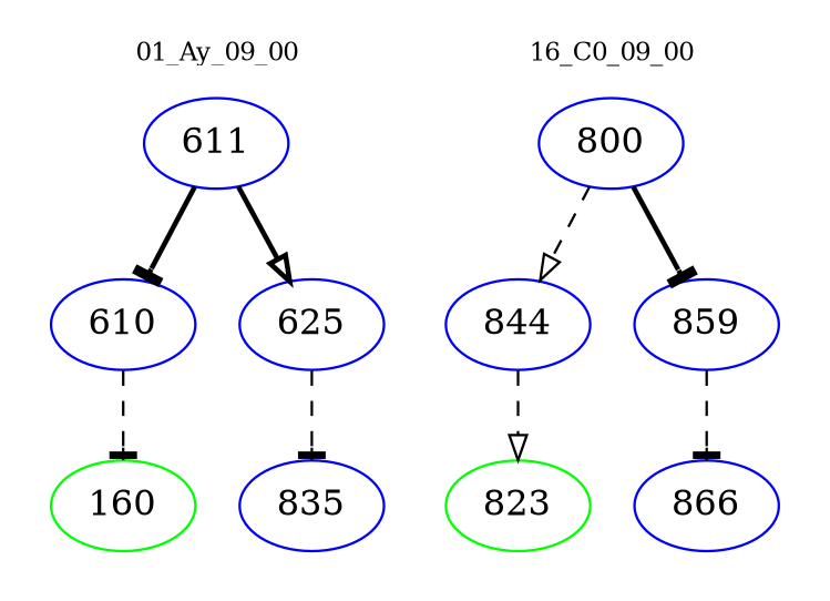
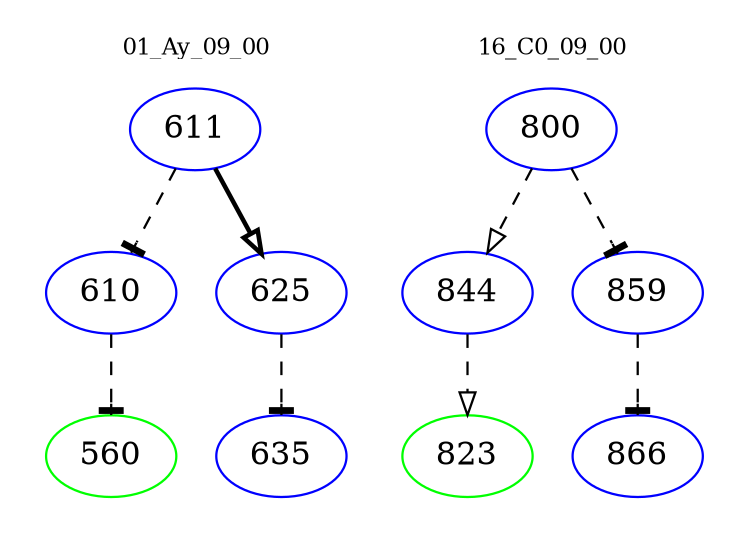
  digraph {
    node [color=blue]
    edge [arrowhead=tee color=black style=dashed]
    n1 [label=611]
    n2 [label=610]
    n3 [label=625]
-   n4 [color=green label=160]
-   n5 [label=835]
+   n4 [color=green label=560]
+   n5 [label=635]
    n6 [label=800]
    n7 [label=844]
    n8 [label=859]
    n9 [color=green label=823]
    n10 [label=866]
    subgraph cluster_1 {
      color=white
      fontsize=10
      label="01_Ay_09_00"
      n1
      n2
      n3
      n4
      n5
    }
    subgraph cluster_2 {
      color=white
      fontsize=10
      label="16_C0_09_00"
      n6
      n7
      n8
      n9
      n10
    }
-   n1 -> n2 [style=bold]
+   n1 -> n2
    n1 -> n3 [arrowhead=onormal style=bold]
    n2 -> n4
    n3 -> n5
    n6 -> n7 [arrowhead=onormal]
-   n6 -> n8 [style=bold]
+   n6 -> n8
    n7 -> n9 [arrowhead=onormal]
    n8 -> n10
  }
